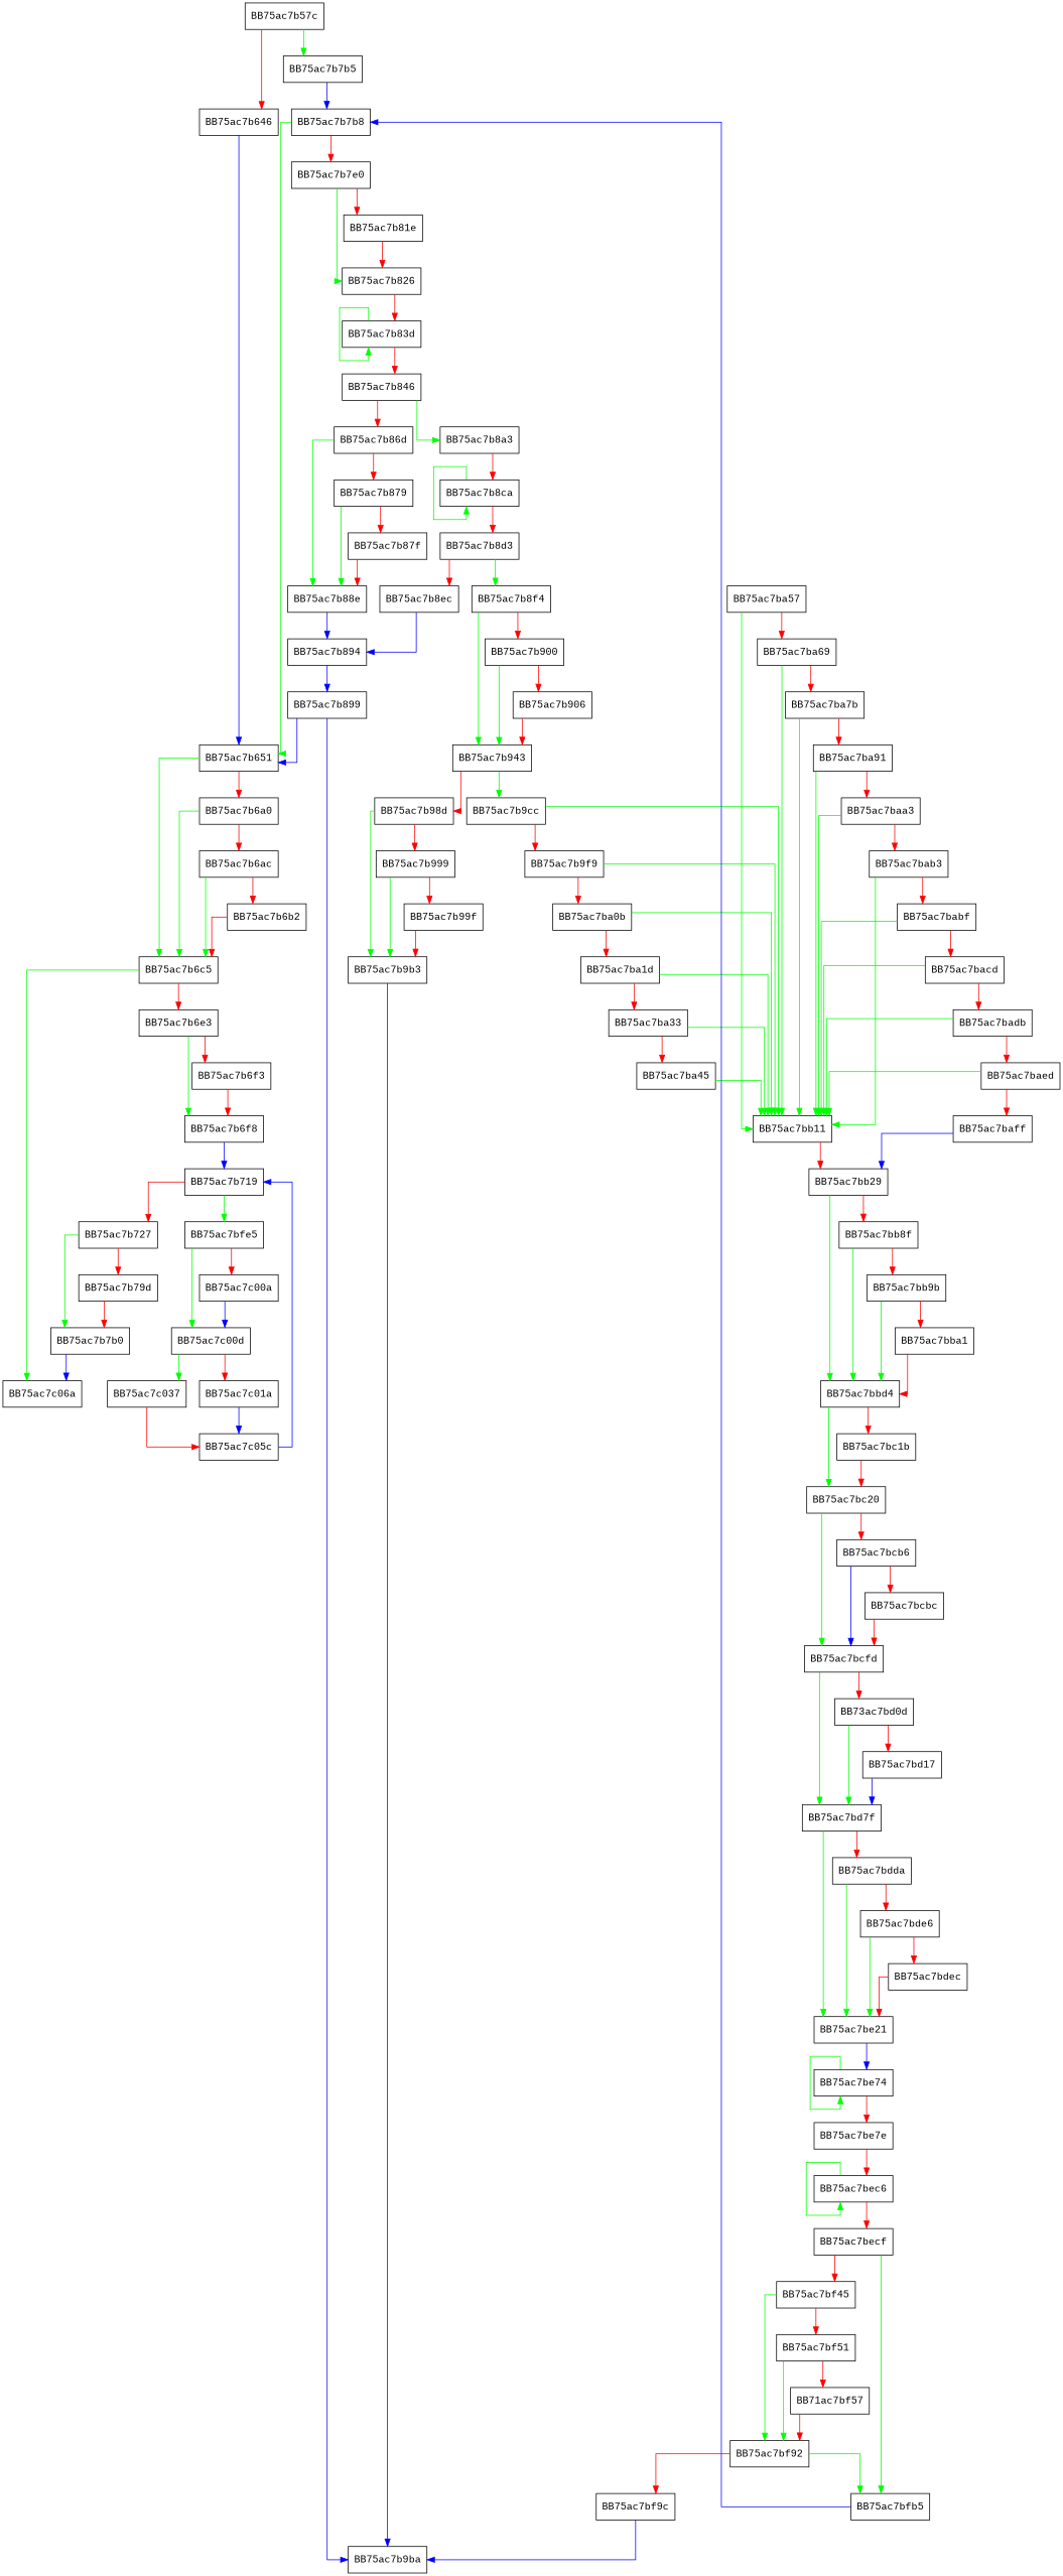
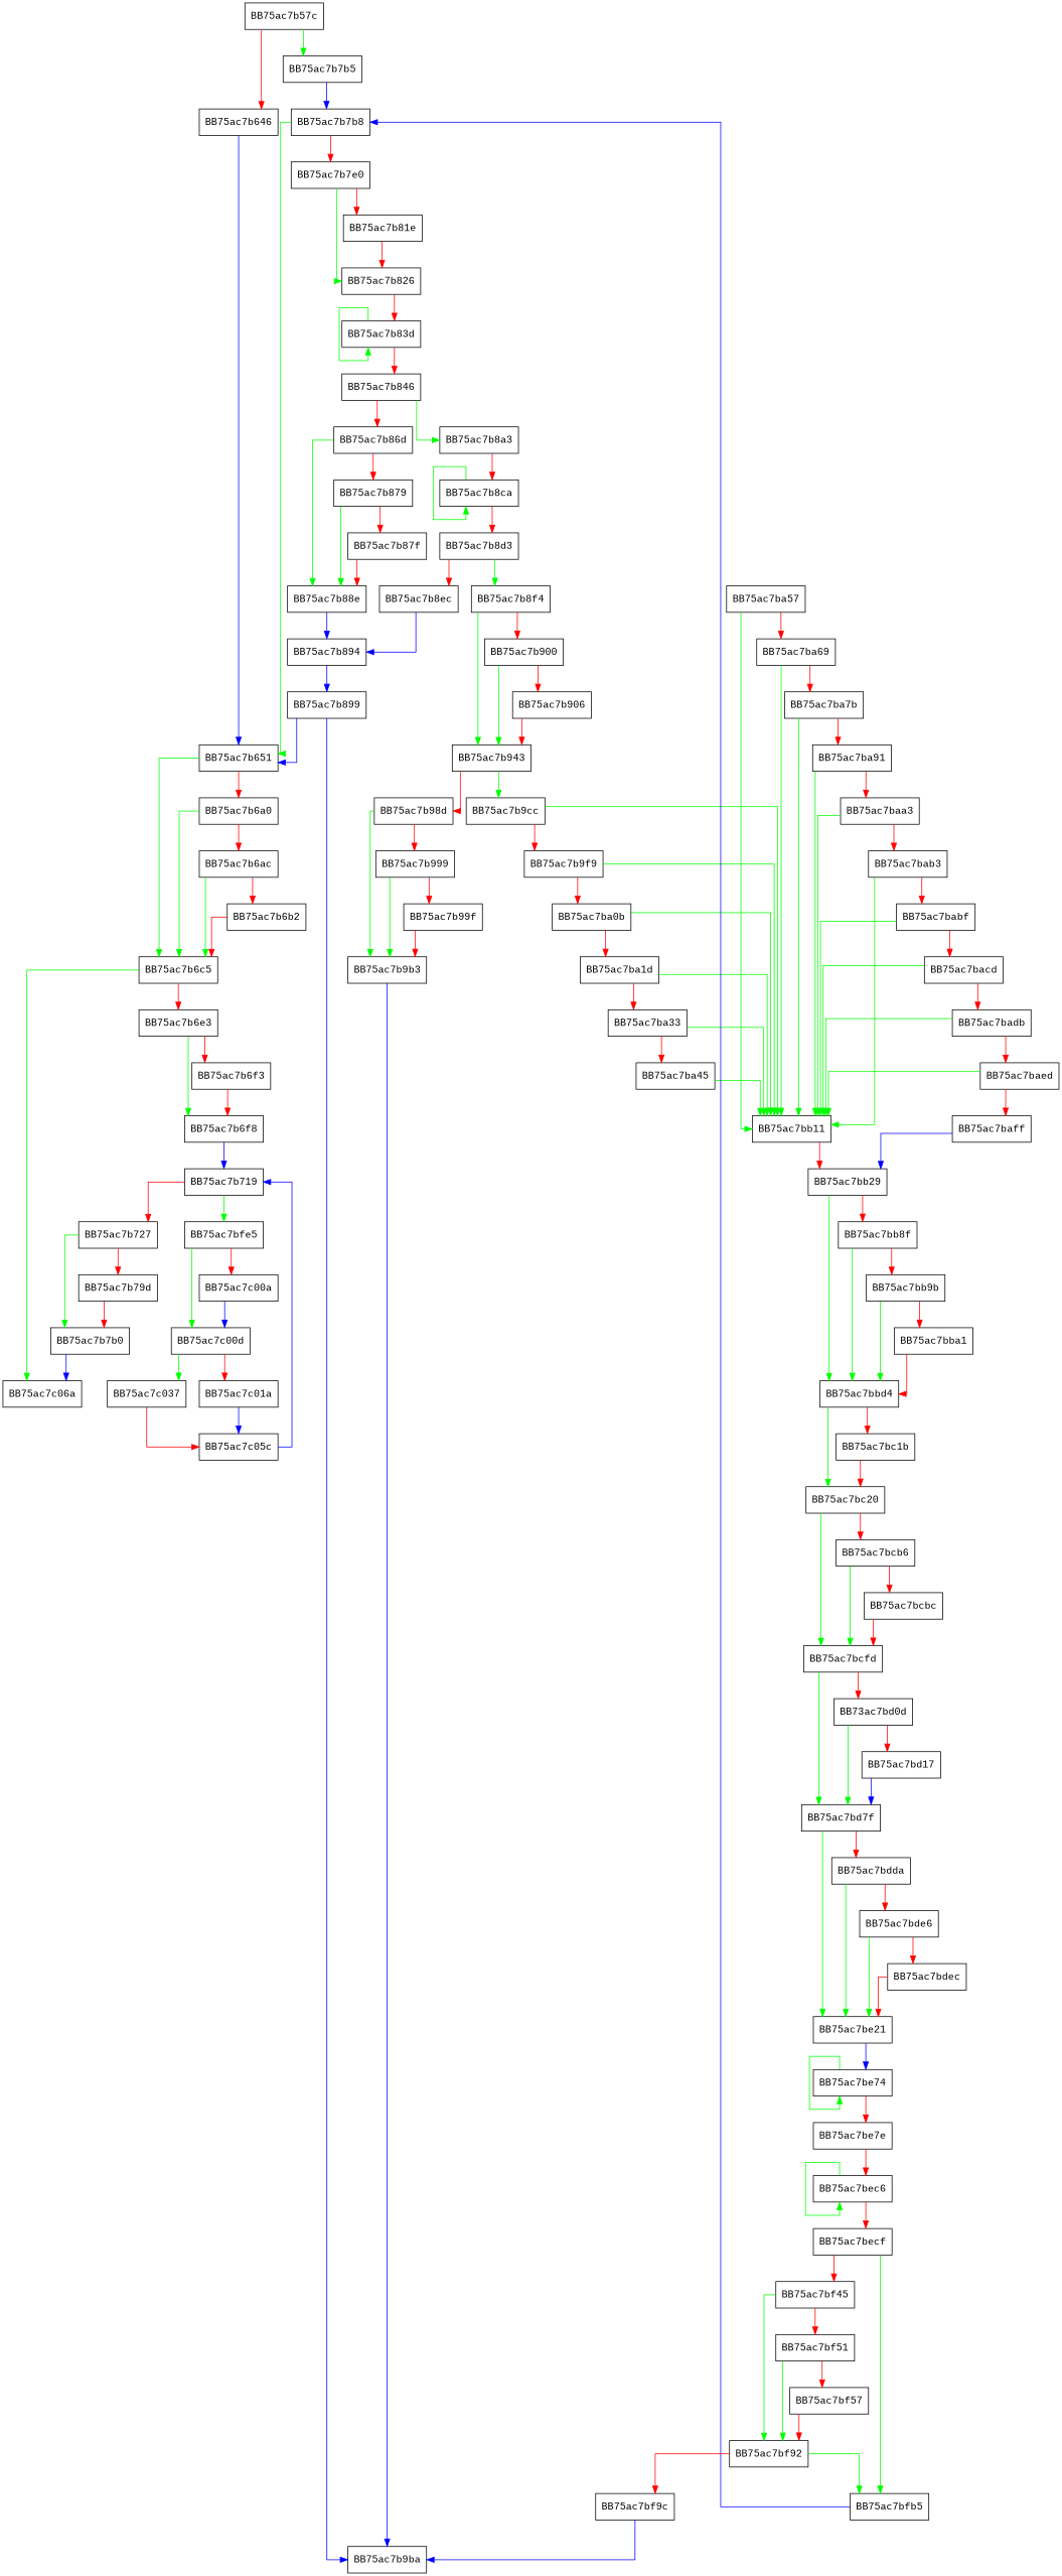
  digraph {
    fontname="Liberation Mono"
    splines=ortho
    node [fontname="Liberation Mono" shape=box]
    edge [color=red fontname="Liberation Mono"]
    BB75ac7b57c
    BB75ac7b7b5
    BB75ac7b646
    BB75ac7b7b8
    BB75ac7b651
    BB75ac7b7e0
    BB75ac7b6c5
    BB75ac7b6a0
    BB75ac7c06a
    BB75ac7b6e3
    BB75ac7b6ac
    BB75ac7b6f8
    BB75ac7b6f3
    BB75ac7b6b2
    BB75ac7b719
    BB75ac7bfe5
    BB75ac7b727
    BB75ac7c00d
    BB75ac7c00a
    BB75ac7b7b0
    BB75ac7b79d
    BB75ac7c037
    BB75ac7c01a
    BB75ac7b826
    BB75ac7b81e
    BB75ac7b83d
    BB75ac7b846
    BB75ac7b8a3
    BB75ac7b86d
    BB75ac7b8ca
    BB75ac7b88e
    BB75ac7b879
    BB75ac7b8d3
    BB75ac7b894
    BB75ac7b87f
    BB75ac7b899
    BB75ac7b9ba
    BB75ac7b8f4
    BB75ac7b8ec
    BB75ac7b943
    BB75ac7b900
    BB75ac7b9cc
    BB75ac7b98d
    BB75ac7b906
    BB75ac7bb11
    BB75ac7b9f9
    BB75ac7b9b3
    BB75ac7b999
    BB75ac7bb29
    BB75ac7ba0b
    BB75ac7b99f
    BB75ac7bbd4
    BB75ac7bb8f
    BB75ac7ba1d
    BB75ac7ba33
    BB75ac7ba45
    BB75ac7ba57
    BB75ac7ba69
    BB75ac7ba7b
    BB75ac7ba91
    BB75ac7baa3
    n62 [label=BB75ac7bab3]
    BB75ac7babf
    BB75ac7bacd
    BB75ac7badb
    BB75ac7baed
    BB75ac7baff
    BB75ac7bc20
    BB75ac7bc1b
    BB75ac7bb9b
    BB75ac7bcfd
    BB75ac7bcb6
    BB75ac7bba1
    BB75ac7bd7f
    n75 [label=BB73ac7bd0d]
    BB75ac7bcbc
    BB75ac7be21
    BB75ac7bdda
    BB75ac7bd17
    BB75ac7be74
    BB75ac7bde6
    BB75ac7be7e
    BB75ac7bdec
    BB75ac7bec6
    BB75ac7becf
    BB75ac7bfb5
    BB75ac7bf45
    BB75ac7bf92
    BB75ac7bf51
    BB75ac7bf9c
-   BB75ac7bf57 [label=BB71ac7bf57]
+   BB75ac7bf57
    BB75ac7c05c
    BB75ac7b57c -> BB75ac7b7b5 [color=green]
    BB75ac7b57c -> BB75ac7b646
    BB75ac7b7b5 -> BB75ac7b7b8 [color=blue]
    BB75ac7b646 -> BB75ac7b651 [color=blue]
    BB75ac7b7b8 -> BB75ac7b651 [color=green]
    BB75ac7b7b8 -> BB75ac7b7e0
    BB75ac7b651 -> BB75ac7b6c5 [color=green]
    BB75ac7b651 -> BB75ac7b6a0
    BB75ac7b7e0 -> BB75ac7b826 [color=green]
    BB75ac7b7e0 -> BB75ac7b81e
    BB75ac7b6c5 -> BB75ac7c06a [color=green]
    BB75ac7b6c5 -> BB75ac7b6e3
    BB75ac7b6a0 -> BB75ac7b6c5 [color=green]
    BB75ac7b6a0 -> BB75ac7b6ac
    BB75ac7b6e3 -> BB75ac7b6f8 [color=green]
    BB75ac7b6e3 -> BB75ac7b6f3
    BB75ac7b6ac -> BB75ac7b6c5 [color=green]
    BB75ac7b6ac -> BB75ac7b6b2
    BB75ac7b6f8 -> BB75ac7b719 [color=blue]
    BB75ac7b6f3 -> BB75ac7b6f8
    BB75ac7b6b2 -> BB75ac7b6c5
    BB75ac7b719 -> BB75ac7bfe5 [color=green]
    BB75ac7b719 -> BB75ac7b727
    BB75ac7bfe5 -> BB75ac7c00d [color=green]
    BB75ac7bfe5 -> BB75ac7c00a
    BB75ac7b727 -> BB75ac7b7b0 [color=green]
    BB75ac7b727 -> BB75ac7b79d
    BB75ac7c00d -> BB75ac7c037 [color=green]
    BB75ac7c00d -> BB75ac7c01a
    BB75ac7c00a -> BB75ac7c00d [color=blue]
    BB75ac7b7b0 -> BB75ac7c06a [color=blue]
    BB75ac7b79d -> BB75ac7b7b0
    BB75ac7c037 -> BB75ac7c05c
    BB75ac7c01a -> BB75ac7c05c [color=blue]
    BB75ac7b826 -> BB75ac7b83d
    BB75ac7b81e -> BB75ac7b826
    BB75ac7b83d -> BB75ac7b83d [color=green]
    BB75ac7b83d -> BB75ac7b846
    BB75ac7b846 -> BB75ac7b8a3 [color=green]
    BB75ac7b846 -> BB75ac7b86d
    BB75ac7b8a3 -> BB75ac7b8ca
    BB75ac7b86d -> BB75ac7b88e [color=green]
    BB75ac7b86d -> BB75ac7b879
    BB75ac7b8ca -> BB75ac7b8ca [color=green]
    BB75ac7b8ca -> BB75ac7b8d3
    BB75ac7b88e -> BB75ac7b894 [color=blue]
    BB75ac7b879 -> BB75ac7b88e [color=green]
    BB75ac7b879 -> BB75ac7b87f
    BB75ac7b8d3 -> BB75ac7b8f4 [color=green]
    BB75ac7b8d3 -> BB75ac7b8ec
    BB75ac7b894 -> BB75ac7b899 [color=blue]
    BB75ac7b87f -> BB75ac7b88e
    BB75ac7b899 -> BB75ac7b651 [color=blue]
    BB75ac7b899 -> BB75ac7b9ba [color=blue]
    BB75ac7b8f4 -> BB75ac7b943 [color=green]
    BB75ac7b8f4 -> BB75ac7b900
    BB75ac7b8ec -> BB75ac7b894 [color=blue]
    BB75ac7b943 -> BB75ac7b9cc [color=green]
    BB75ac7b943 -> BB75ac7b98d
    BB75ac7b900 -> BB75ac7b943 [color=green]
    BB75ac7b900 -> BB75ac7b906
    BB75ac7b9cc -> BB75ac7bb11 [color=green]
    BB75ac7b9cc -> BB75ac7b9f9
    BB75ac7b98d -> BB75ac7b9b3 [color=green]
    BB75ac7b98d -> BB75ac7b999
    BB75ac7b906 -> BB75ac7b943
    BB75ac7bb11 -> BB75ac7bb29
    BB75ac7b9f9 -> BB75ac7bb11 [color=green]
    BB75ac7b9f9 -> BB75ac7ba0b
    BB75ac7b9b3 -> BB75ac7b9ba [color=blue]
    BB75ac7b999 -> BB75ac7b9b3 [color=green]
    BB75ac7b999 -> BB75ac7b99f
    BB75ac7bb29 -> BB75ac7bbd4 [color=green]
    BB75ac7bb29 -> BB75ac7bb8f
    BB75ac7ba0b -> BB75ac7bb11 [color=green]
    BB75ac7ba0b -> BB75ac7ba1d
    BB75ac7b99f -> BB75ac7b9b3
    BB75ac7bbd4 -> BB75ac7bc20 [color=green]
    BB75ac7bbd4 -> BB75ac7bc1b
    BB75ac7bb8f -> BB75ac7bbd4 [color=green]
    BB75ac7bb8f -> BB75ac7bb9b
    BB75ac7ba1d -> BB75ac7bb11 [color=green]
    BB75ac7ba1d -> BB75ac7ba33
    BB75ac7ba33 -> BB75ac7bb11 [color=green]
    BB75ac7ba33 -> BB75ac7ba45
    BB75ac7ba45 -> BB75ac7bb11 [color=green]
    BB75ac7ba57 -> BB75ac7bb11 [color=green]
    BB75ac7ba57 -> BB75ac7ba69
    BB75ac7ba69 -> BB75ac7bb11 [color=green]
    BB75ac7ba69 -> BB75ac7ba7b
    BB75ac7ba7b -> BB75ac7bb11 [color=green]
    BB75ac7ba7b -> BB75ac7ba91
    BB75ac7ba91 -> BB75ac7bb11 [color=green]
    BB75ac7ba91 -> BB75ac7baa3
    BB75ac7baa3 -> BB75ac7bb11 [color=green]
    BB75ac7baa3 -> n62
    n62 -> BB75ac7bb11 [color=green]
    n62 -> BB75ac7babf
    BB75ac7babf -> BB75ac7bb11 [color=green]
    BB75ac7babf -> BB75ac7bacd
    BB75ac7bacd -> BB75ac7bb11 [color=green]
    BB75ac7bacd -> BB75ac7badb
    BB75ac7badb -> BB75ac7bb11 [color=green]
    BB75ac7badb -> BB75ac7baed
    BB75ac7baed -> BB75ac7bb11 [color=green]
    BB75ac7baed -> BB75ac7baff
    BB75ac7baff -> BB75ac7bb29 [color=blue]
    BB75ac7bc20 -> BB75ac7bcfd [color=green]
    BB75ac7bc20 -> BB75ac7bcb6
    BB75ac7bc1b -> BB75ac7bc20
    BB75ac7bb9b -> BB75ac7bbd4 [color=green]
    BB75ac7bb9b -> BB75ac7bba1
    BB75ac7bcfd -> BB75ac7bd7f [color=green]
    BB75ac7bcfd -> n75
-   BB75ac7bcb6 -> BB75ac7bcfd [color=blue]
+   BB75ac7bcb6 -> BB75ac7bcfd [color=green]
    BB75ac7bcb6 -> BB75ac7bcbc
    BB75ac7bba1 -> BB75ac7bbd4
    BB75ac7bd7f -> BB75ac7be21 [color=green]
    BB75ac7bd7f -> BB75ac7bdda
    n75 -> BB75ac7bd7f [color=green]
    n75 -> BB75ac7bd17
    BB75ac7bcbc -> BB75ac7bcfd
    BB75ac7be21 -> BB75ac7be74 [color=blue]
    BB75ac7bdda -> BB75ac7be21 [color=green]
    BB75ac7bdda -> BB75ac7bde6
    BB75ac7bd17 -> BB75ac7bd7f [color=blue]
    BB75ac7be74 -> BB75ac7be74 [color=green]
    BB75ac7be74 -> BB75ac7be7e
    BB75ac7bde6 -> BB75ac7be21 [color=green]
    BB75ac7bde6 -> BB75ac7bdec
    BB75ac7be7e -> BB75ac7bec6
    BB75ac7bdec -> BB75ac7be21
    BB75ac7bec6 -> BB75ac7bec6 [color=green]
    BB75ac7bec6 -> BB75ac7becf
    BB75ac7becf -> BB75ac7bfb5 [color=green]
    BB75ac7becf -> BB75ac7bf45
    BB75ac7bfb5 -> BB75ac7b7b8 [color=blue]
    BB75ac7bf45 -> BB75ac7bf92 [color=green]
    BB75ac7bf45 -> BB75ac7bf51
    BB75ac7bf92 -> BB75ac7bfb5 [color=green]
    BB75ac7bf92 -> BB75ac7bf9c
    BB75ac7bf51 -> BB75ac7bf92 [color=green]
    BB75ac7bf51 -> BB75ac7bf57
    BB75ac7bf9c -> BB75ac7b9ba [color=blue]
    BB75ac7bf57 -> BB75ac7bf92
    BB75ac7c05c -> BB75ac7b719 [color=blue]
  }
